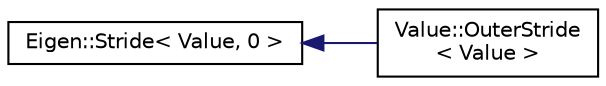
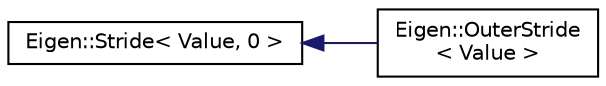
  digraph {
    rankdir=LR
    node [color=black fillcolor=white fontname=Helvetica fontsize=10 shape=record style=filled]
    n1 [height=0.2 label="Eigen::Stride\< Value, 0 \>" width=0.4]
-   n2 [height=0.2 label="Value::OuterStride\l\< Value \>" width=0.4]
+   n2 [height=0.2 label="Eigen::OuterStride\l\< Value \>" width=0.4]
    n1 -> n2 [color=midnightblue dir=back fontname=Helvetica fontsize=10 labelfontname=Helvetica labelfontsize=10 style=solid]
  }
